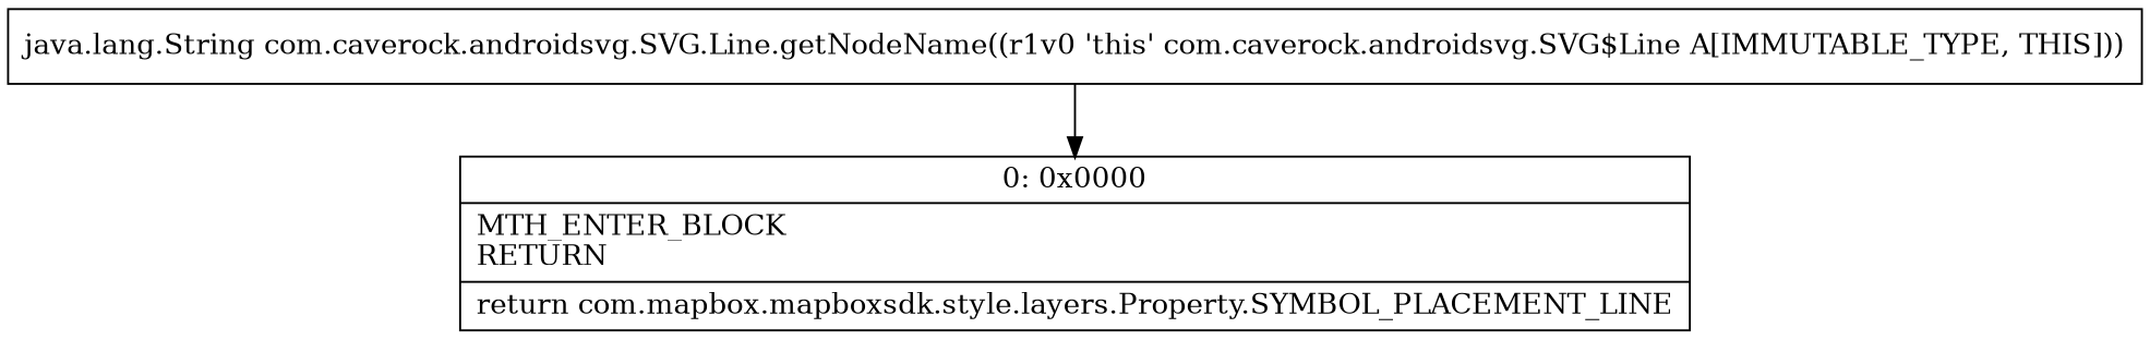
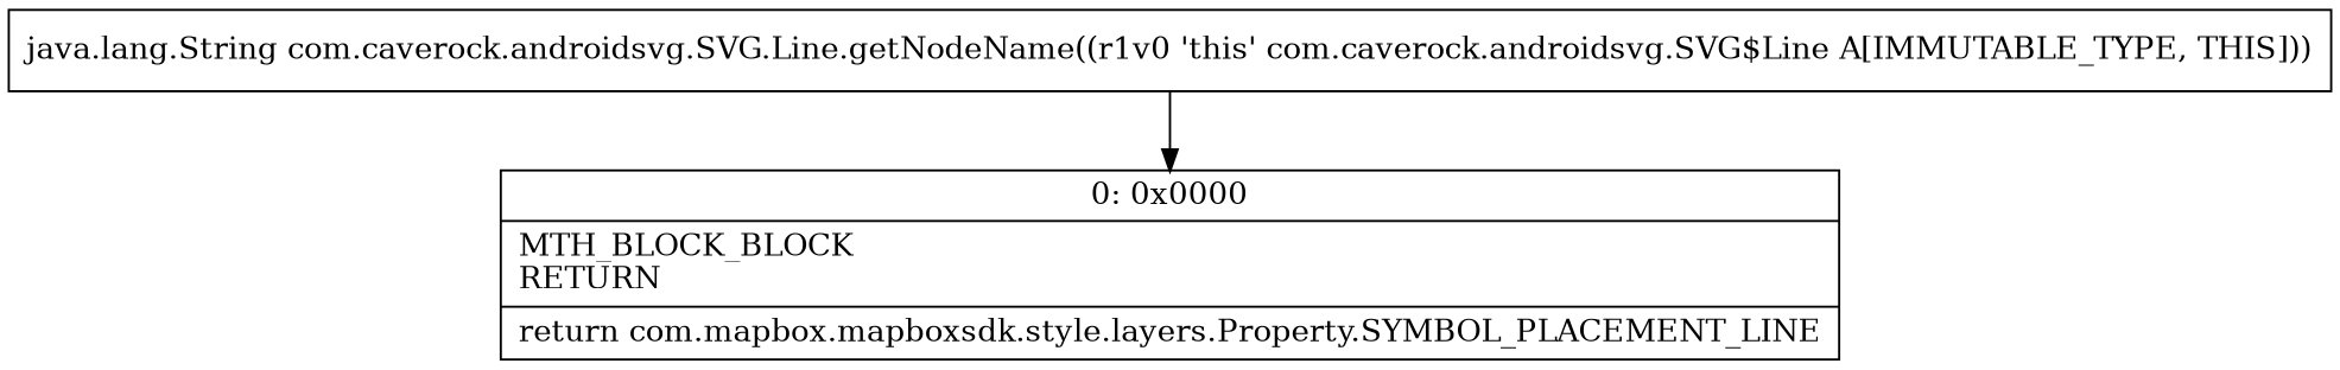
  digraph {
    node [shape=record]
-   n1 [label="{0\:\ 0x0000|MTH_ENTER_BLOCK\lRETURN\l|return com.mapbox.mapboxsdk.style.layers.Property.SYMBOL_PLACEMENT_LINE\l}"]
+   n1 [label="{0\:\ 0x0000|MTH_BLOCK_BLOCK\lRETURN\l|return com.mapbox.mapboxsdk.style.layers.Property.SYMBOL_PLACEMENT_LINE\l}"]
    n2 [label="{java.lang.String com.caverock.androidsvg.SVG.Line.getNodeName((r1v0 'this' com.caverock.androidsvg.SVG$Line A[IMMUTABLE_TYPE, THIS])) }"]
    n2 -> n1
  }
